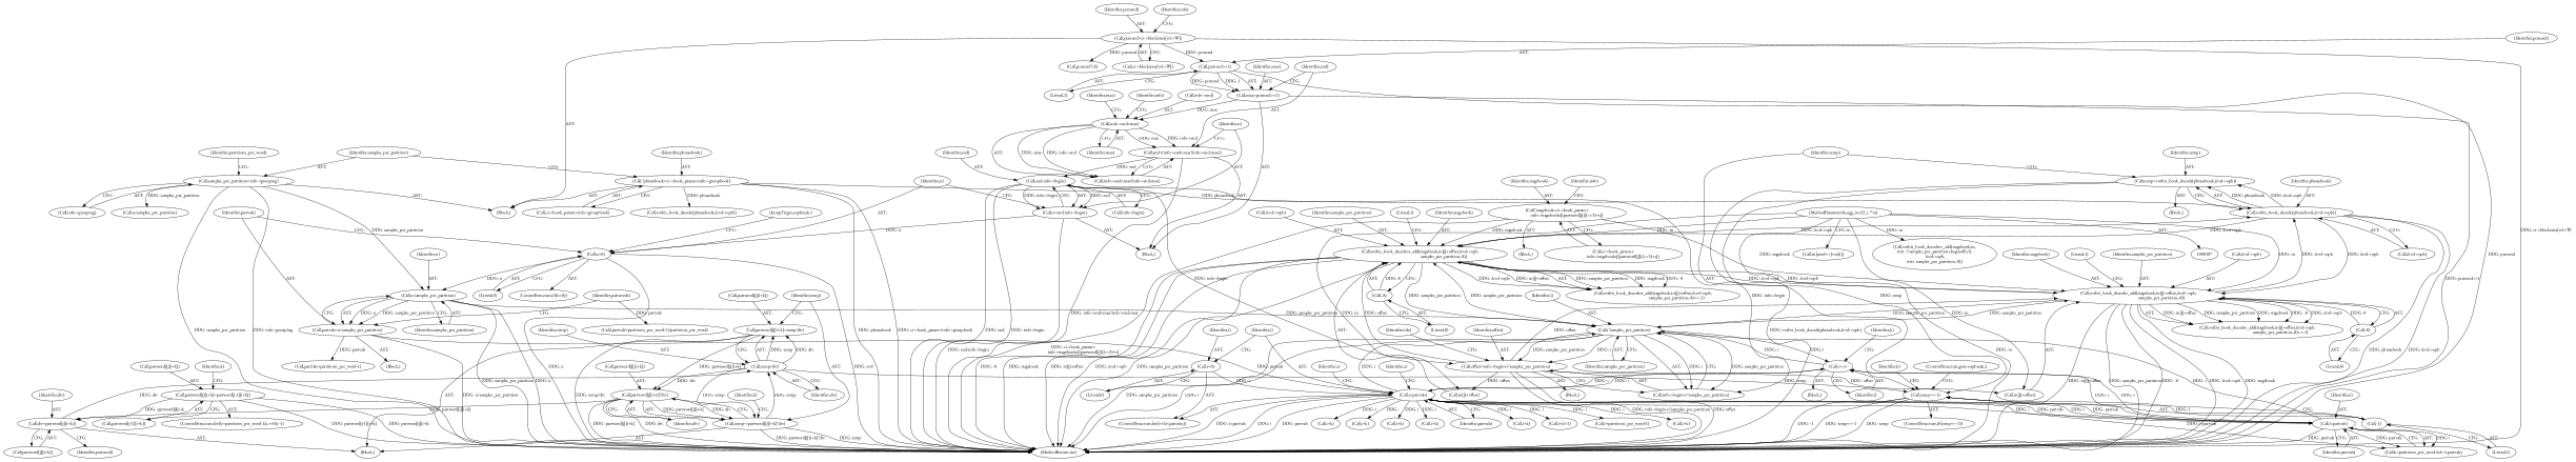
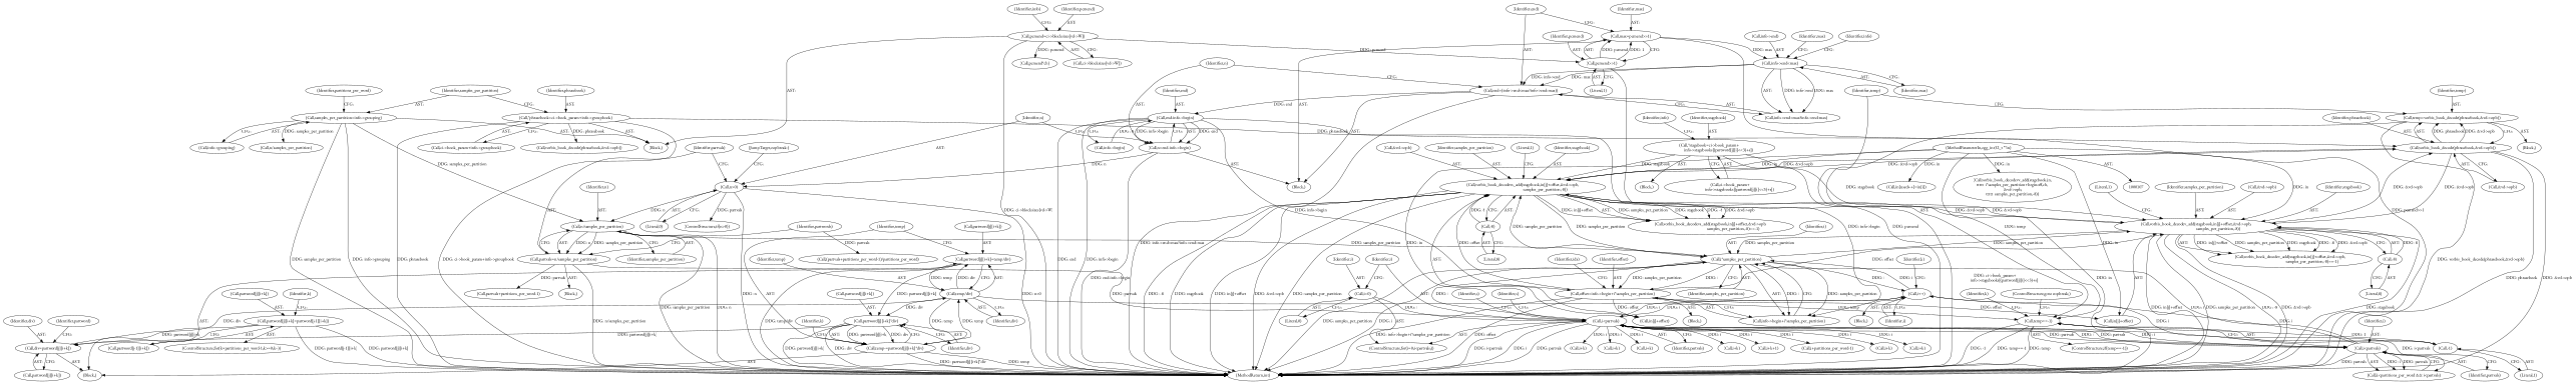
  digraph {
    fontname="EB Garamond"
    node [fontname="EB Garamond"]
    edge [fontname="EB Garamond"]
    n1 [label="(Call,partword[j][i+k]=temp/div)"]
    n2 [label="(Call,temp/div)"]
    n3 [label="(Call,partword[j][i+k]*div)"]
    n4 [label="(Block,)"]
    n5 [label="(MethodReturn,int)"]
    n6 [label="(Call,temp-=partword[j][i+k]*div)"]
    n7 [label="(Identifier,div)"]
    n8 [label="(Call,temp==-1)"]
    n9 [label="(Call,div=partword[j][i+k])"]
    n10 [label="(Identifier,div)"]
    n11 [label="(Call,-1)"]
    n12 [label="(ControlStructure,if(temp==-1))"]
    n13 [label="(Literal,1)"]
    n14 [label="(Call,temp=vorbis_book_decode(phrasebook,&vd->opb))"]
    n15 [label="(Call,vorbis_book_decode(phrasebook,&vd->opb))"]
    n16 [label="(Block,)"]
    n17 [label="(Call,vorbis_book_decodevs_add(stagebook,in[j]+offset,&vd->opb,\n                                                samples_per_partition,-8))"]
    n18 [label="(Call,vorbis_book_decodev_add(stagebook,in[j]+offset,&vd->opb,\n                                               samples_per_partition,-8))"]
    n19 [label="(Call,&vd->opb)"]
    n20 [label="(Call,i*samples_per_partition)"]
    n21 [label="(Call,-8)"]
    n22 [label="(Call,vorbis_book_decodevs_add(stagebook,in[j]+offset,&vd->opb,\n                                                samples_per_partition,-8)==-1)"]
    n23 [label="(Call,-8)"]
    n24 [label="(Call,vorbis_book_decodev_add(stagebook,in[j]+offset,&vd->opb,\n                                               samples_per_partition,-8)==-1)"]
    n25 [label="(Call,*phrasebook=ci->book_param+info->groupbook)"]
    n26 [label="(Block,)"]
    n27 [label="(Call,vorbis_book_decode(phrasebook,&vd->opb))"]
    n28 [label="(Call,ci->book_param+info->groupbook)"]
    n29 [label="(Call,offset=info->begin+i*samples_per_partition)"]
    n30 [label="(Call,info->begin+i*samples_per_partition)"]
    n31 [label="(Call,i++)"]
    n32 [label="(Identifier,samples_per_partition)"]
    n33 [label="(Literal,8)"]
    n34 [label="(Call,*stagebook=ci->book_param+\n                    info->stagebooks[(partword[j][i]<<3)+s])"]
    n35 [label="(Call,ci->book_param+\n                    info->stagebooks[(partword[j][i]<<3)+s])"]
    n36 [label="(Block,)"]
    n37 [label="(MethodParameterIn,ogg_int32_t **in)"]
    n38 [label="(Call,in[used++]=in[i])"]
    n39 [label="(Call,in[j]+offset)"]
    n40 [label="(Call,in[j]+offset)"]
    n41 [label="(Call,vorbis_book_decodevv_add(stagebook,in,\n\t\t\t\t\t  i*samples_per_partition+beginoff,ch,\n &vd->opb,\n\t\t\t\t\t  samples_per_partition,-8))"]
    1000107
    n43 [label="(Block,)"]
    n44 [label="(Call,end-info->begin)"]
    n45 [label="(Call,n=end-info->begin)"]
    n46 [label="(Call,info->begin)"]
    n47 [label="(Block,)"]
    n48 [label="(Call,n>0)"]
    n49 [label="(Call,end=(info->end<max?info->end:max))"]
    n50 [label="(Call,info->end<max?info->end:max)"]
    n51 [label="(Call,info->end<max)"]
    n52 [label="(Identifier,max)"]
    n53 [label="(Call,max=pcmend>>1)"]
    n54 [label="(Call,pcmend>>1)"]
    n55 [label="(Literal,1)"]
    n56 [label="(Call,pcmend=ci->blocksizes[vd->W])"]
    n57 [label="(Call,pcmend*ch)"]
    n58 [label="(Call,ci->blocksizes[vd->W])"]
    n59 [label="(Call,i<partvals)"]
    n60 [label="(Call,i<partvals)"]
    n61 [label="(Block,)"]
    n62 [label="(Identifier,i)"]
    n63 [label="(Call,i+k)"]
    n64 [label="(Call,k<partitions_per_word && i<partvals)"]
    n65 [label="(Call,i+k)"]
    n66 [label="(Call,i+k)"]
    n67 [label="(ControlStructure,for(i=0;i<partvals;))"]
    n68 [label="(Identifier,partvals)"]
    n69 [label="(Call,i+k)"]
    n70 [label="(Call,i+k+1)"]
    n71 [label="(Call,i+partitions_per_word-1)"]
    n72 [label="(Call,i+k)"]
    n73 [label="(Call,i+k)"]
    n74 [label="(Identifier,partvals)"]
    n75 [label="(Call,i=0)"]
    n76 [label="(Literal,0)"]
    n77 [label="(Call,partvals=n/samples_per_partition)"]
    n78 [label="(Call,n/samples_per_partition)"]
    n79 [label="(Call,partvals+partitions_per_word-1)"]
    n80 [label="(Block,)"]
    n81 [label="(Identifier,samples_per_partition)"]
    n82 [label="(Call,(partvals+partitions_per_word-1)/partitions_per_word)"]
    n83 [label="(ControlStructure,if(n>0))"]
    n84 [label="(Literal,0)"]
    n85 [label="(Call,samples_per_partition=info->grouping)"]
    n86 [label="(Call,info->grouping)"]
    n87 [label="(Call,n/samples_per_partition)"]
    n88 [label="(Literal,8)"]
    n89 [label="(Call,partword[j][i+k])"]
    n90 [label="(Call,partword[j][i+k]=partword[j-1][i+k])"]
    n91 [label="(Call,partword[j-1][i+k])"]
    n92 [label="(ControlStructure,for(k=partitions_per_word-1;k>=0;k--))"]
    n93 [label="(Call,&vd->opb)"]
    n94 [label="(Identifier,s)"]
    n95 [label="(Call,info->end)"]
    n96 [label="(Identifier,pcmend)"]
    n97 [label="(JumpTarget,eopbreak:)"]
    n98 [label="(Identifier,k)"]
    n99 [label="(Identifier,temp)"]
    n100 [label="(Identifier,partwords)"]
    n101 [label="(Identifier,s)"]
    n102 [label="(Identifier,end)"]
    n103 [label="(Identifier,i)"]
    n104 [label="(Identifier,samples_per_partition)"]
    n105 [label="(Identifier,phrasebook)"]
    n106 [label="(Call,partword[j][i+k])"]
    n107 [label="(Identifier,info)"]
    n108 [label="(Call,partword[j][i+k])"]
    n109 [label="(Identifier,partvals)"]
    n110 [label="(Identifier,k)"]
    n111 [label="(Identifier,max)"]
    n112 [label="(Identifier,idx)"]
    n113 [label="(Identifier,n)"]
    n114 [label="(Identifier,i)"]
    n115 [label="(Call,partword[j][i+k])"]
    n116 [label="(Identifier,n)"]
    n117 [label="(Identifier,i)"]
    n118 [label="(Identifier,temp)"]
    n119 [label="(Identifier,offset)"]
    n120 [label="(Identifier,pcmend)"]
    n121 [label="(Identifier,stagebook)"]
    n122 [label="(Identifier,i)"]
    n123 [label="(Identifier,info)"]
    n124 [label="(Identifier,temp)"]
    n125 [label="(Identifier,phrasebook)"]
    n126 [label="(Identifier,k)"]
    n127 [label="(Identifier,partitions_per_word)"]
    n128 [label="(Identifier,stagebook)"]
    n129 [label="(Identifier,k)"]
    n130 [label="(Literal,1)"]
    n131 [label="(ControlStructure,goto eopbreak;)"]
    n132 [label="(Identifier,div)"]
    n133 [label="(Identifier,samples_per_partition)"]
    n134 [label="(Identifier,samples_per_partition)"]
    n135 [label="(Identifier,end)"]
    n136 [label="(Identifier,n)"]
    n137 [label="(Identifier,info)"]
    n138 [label="(Literal,1)"]
    n139 [label="(Call,&vd->opb)"]
    n140 [label="(Identifier,temp)"]
    n141 [label="(Identifier,max)"]
    n142 [label="(Identifier,stagebook)"]
    n143 [label="(Identifier,partword)"]
    n1 -> n2 [label="CFG: "]
    n1 -> n3 [label="DDG: partword[j][i+k]"]
    n1 -> n4 [label="AST: "]
    n1 -> n5 [label="DDG: temp/div"]
    n2 -> n1 [label="AST: "]
    n2 -> n1 [label="DDG: temp"]
    n2 -> n1 [label="DDG: div"]
    n2 -> n3 [label="DDG: div"]
    n2 -> n6 [label="DDG: temp"]
    n2 -> n7 [label="CFG: "]
    n2 -> n8 [label="DDG: temp"]
    n3 -> n5 [label="DDG: partword[j][i+k]"]
    n3 -> n5 [label="DDG: div"]
    n3 -> n6 [label="AST: "]
    n3 -> n6 [label="DDG: partword[j][i+k]"]
    n3 -> n6 [label="DDG: div"]
    n3 -> n9 [label="DDG: partword[j][i+k]"]
    n3 -> n10 [label="CFG: "]
    n6 -> n2 [label="DDG: temp"]
    n6 -> n3 [label="CFG: "]
    n6 -> n4 [label="AST: "]
    n6 -> n5 [label="DDG: partword[j][i+k]*div"]
    n6 -> n5 [label="DDG: temp"]
    n7 -> n2 [label="AST: "]
    n8 -> n5 [label="DDG: -1"]
    n8 -> n5 [label="DDG: temp==-1"]
    n8 -> n5 [label="DDG: temp"]
    n8 -> n11 [label="CFG: "]
    n8 -> n12 [label="AST: "]
    n9 -> n2 [label="DDG: div"]
    n9 -> n4 [label="AST: "]
    n9 -> n89 [label="CFG: "]
    n10 -> n3 [label="AST: "]
    n11 -> n8 [label="AST: "]
    n11 -> n8 [label="DDG: 1"]
    n11 -> n13 [label="CFG: "]
    n13 -> n11 [label="AST: "]
    n14 -> n5 [label="DDG: vorbis_book_decode(phrasebook,&vd->opb)"]
    n14 -> n8 [label="DDG: temp"]
    n14 -> n15 [label="CFG: "]
    n14 -> n16 [label="AST: "]
    n15 -> n5 [label="DDG: phrasebook"]
    n15 -> n5 [label="DDG: &vd->opb"]
    n15 -> n14 [label="AST: "]
    n15 -> n14 [label="DDG: phrasebook"]
    n15 -> n14 [label="DDG: &vd->opb"]
    n15 -> n17 [label="DDG: &vd->opb"]
    n15 -> n18 [label="DDG: &vd->opb"]
    n15 -> n19 [label="CFG: "]
    n17 -> n5 [label="DDG: -8"]
    n17 -> n5 [label="DDG: stagebook"]
    n17 -> n5 [label="DDG: in[j]+offset"]
    n17 -> n5 [label="DDG: &vd->opb"]
    n17 -> n5 [label="DDG: samples_per_partition"]
    n17 -> n15 [label="DDG: &vd->opb"]
    n17 -> n18 [label="DDG: &vd->opb"]
    n17 -> n20 [label="DDG: samples_per_partition"]
    n17 -> n21 [label="CFG: "]
    n17 -> n22 [label="AST: "]
    n17 -> n22 [label="DDG: samples_per_partition"]
    n17 -> n22 [label="DDG: stagebook"]
    n17 -> n22 [label="DDG: -8"]
    n17 -> n22 [label="DDG: &vd->opb"]
    n17 -> n22 [label="DDG: in[j]+offset"]
    n18 -> n5 [label="DDG: in[j]+offset"]
    n18 -> n5 [label="DDG: samples_per_partition"]
    n18 -> n5 [label="DDG: -8"]
    n18 -> n5 [label="DDG: &vd->opb"]
    n18 -> n5 [label="DDG: stagebook"]
    n18 -> n15 [label="DDG: &vd->opb"]
    n18 -> n17 [label="DDG: &vd->opb"]
    n18 -> n20 [label="DDG: samples_per_partition"]
    n18 -> n23 [label="CFG: "]
    n18 -> n24 [label="AST: "]
    n18 -> n24 [label="DDG: in[j]+offset"]
    n18 -> n24 [label="DDG: samples_per_partition"]
    n18 -> n24 [label="DDG: stagebook"]
    n18 -> n24 [label="DDG: -8"]
    n18 -> n24 [label="DDG: &vd->opb"]
    n19 -> n15 [label="AST: "]
    n20 -> n5 [label="DDG: samples_per_partition"]
    n20 -> n5 [label="DDG: i"]
    n20 -> n17 [label="DDG: samples_per_partition"]
    n20 -> n18 [label="DDG: samples_per_partition"]
    n20 -> n29 [label="DDG: i"]
    n20 -> n29 [label="DDG: samples_per_partition"]
    n20 -> n30 [label="AST: "]
    n20 -> n30 [label="DDG: i"]
    n20 -> n30 [label="DDG: samples_per_partition"]
    n20 -> n31 [label="DDG: i"]
    n20 -> n32 [label="CFG: "]
    n21 -> n17 [label="AST: "]
    n21 -> n17 [label="DDG: 8"]
    n21 -> n33 [label="CFG: "]
    n23 -> n18 [label="AST: "]
    n23 -> n18 [label="DDG: 8"]
    n23 -> n88 [label="CFG: "]
    n25 -> n5 [label="DDG: phrasebook"]
    n25 -> n5 [label="DDG: ci->book_param+info->groupbook"]
    n25 -> n15 [label="DDG: phrasebook"]
    n25 -> n26 [label="AST: "]
    n25 -> n27 [label="DDG: phrasebook"]
    n25 -> n28 [label="CFG: "]
    n28 -> n25 [label="AST: "]
    n29 -> n5 [label="DDG: info->begin+i*samples_per_partition"]
    n29 -> n5 [label="DDG: offset"]
    n29 -> n17 [label="DDG: offset"]
    n29 -> n18 [label="DDG: offset"]
    n29 -> n30 [label="CFG: "]
    n29 -> n39 [label="DDG: offset"]
    n29 -> n40 [label="DDG: offset"]
    n29 -> n43 [label="AST: "]
    n30 -> n20 [label="CFG: "]
    n30 -> n29 [label="AST: "]
    n31 -> n20 [label="DDG: i"]
    n31 -> n59 [label="DDG: i"]
    n31 -> n60 [label="DDG: i"]
    n31 -> n61 [label="AST: "]
    n31 -> n62 [label="CFG: "]
    n32 -> n20 [label="AST: "]
    n33 -> n21 [label="AST: "]
    n34 -> n5 [label="DDG: ci->book_param+\n                    info->stagebooks[(partword[j][i]<<3)+s]"]
    n34 -> n17 [label="DDG: stagebook"]
    n34 -> n18 [label="DDG: stagebook"]
    n34 -> n35 [label="CFG: "]
    n34 -> n36 [label="AST: "]
    n35 -> n34 [label="AST: "]
    n37 -> n5 [label="DDG: in"]
    n37 -> n17 [label="DDG: in"]
    n37 -> n18 [label="DDG: in"]
-   n37 -> n38 [label="CFG: in"]
+   n37 -> n38 [label="DDG: in"]
    n37 -> n39 [label="DDG: in"]
    n37 -> n40 [label="DDG: in"]
    n37 -> n41 [label="DDG: in"]
    n37 -> 1000107 [label="AST: "]
    n39 -> n18 [label="AST: "]
    n40 -> n17 [label="AST: "]
    n44 -> n5 [label="DDG: end"]
    n44 -> n5 [label="DDG: info->begin"]
    n44 -> n29 [label="DDG: info->begin"]
    n44 -> n30 [label="DDG: info->begin"]
    n44 -> n45 [label="AST: "]
    n44 -> n45 [label="DDG: end"]
    n44 -> n45 [label="DDG: info->begin"]
    n44 -> n46 [label="CFG: "]
    n45 -> n5 [label="DDG: end-info->begin"]
    n45 -> n44 [label="CFG: "]
    n45 -> n47 [label="AST: "]
    n45 -> n48 [label="DDG: n"]
-   n46 -> n44 [label="AST: "]
+   n46 -> n44 [label="DDG: 8"]
    n48 -> n5 [label="DDG: n"]
    n48 -> n5 [label="DDG: n>0"]
    n48 -> n78 [label="DDG: n"]
-   n48 -> n83 [label="AST: "]
+   n48 -> n83 [label="DDG: partvals"]
    n48 -> n84 [label="CFG: "]
    n49 -> n5 [label="DDG: info->end<max?info->end:max"]
    n49 -> n44 [label="DDG: end"]
    n49 -> n47 [label="AST: "]
    n49 -> n50 [label="CFG: "]
    n50 -> n49 [label="AST: "]
    n51 -> n49 [label="DDG: info->end"]
    n51 -> n49 [label="DDG: max"]
    n51 -> n50 [label="AST: "]
    n51 -> n50 [label="DDG: info->end"]
    n51 -> n50 [label="DDG: max"]
    n51 -> n52 [label="CFG: "]
    n52 -> n51 [label="AST: "]
    n53 -> n5 [label="DDG: pcmend>>1"]
    n53 -> n47 [label="AST: "]
    n53 -> n51 [label="DDG: max"]
+   n53 -> n54 [label="CFG: "]
    n54 -> n5 [label="DDG: pcmend"]
    n54 -> n53 [label="AST: "]
    n54 -> n53 [label="DDG: pcmend"]
    n54 -> n53 [label="DDG: 1"]
    n54 -> n55 [label="CFG: "]
    n55 -> n54 [label="AST: "]
    n56 -> n5 [label="DDG: ci->blocksizes[vd->W]"]
    n56 -> n26 [label="AST: "]
    n56 -> n54 [label="DDG: pcmend"]
    n56 -> n57 [label="DDG: pcmend"]
    n56 -> n58 [label="CFG: "]
    n58 -> n56 [label="AST: "]
    n59 -> n5 [label="DDG: i<partvals"]
    n59 -> n5 [label="DDG: i"]
    n59 -> n5 [label="DDG: partvals"]
    n59 -> n20 [label="DDG: i"]
    n59 -> n31 [label="DDG: i"]
    n59 -> n60 [label="DDG: i"]
    n59 -> n60 [label="DDG: partvals"]
    n59 -> n63 [label="DDG: i"]
    n59 -> n64 [label="DDG: i<partvals"]
    n59 -> n65 [label="DDG: i"]
    n59 -> n66 [label="DDG: i"]
    n59 -> n67 [label="AST: "]
    n59 -> n68 [label="CFG: "]
    n59 -> n69 [label="DDG: i"]
    n59 -> n70 [label="DDG: i"]
    n59 -> n71 [label="DDG: i"]
    n59 -> n72 [label="DDG: i"]
    n59 -> n73 [label="DDG: i"]
    n60 -> n5 [label="DDG: partvals"]
    n60 -> n20 [label="DDG: i"]
    n60 -> n31 [label="DDG: i"]
    n60 -> n59 [label="DDG: i"]
    n60 -> n59 [label="DDG: partvals"]
    n60 -> n64 [label="AST: "]
    n60 -> n64 [label="DDG: i"]
    n60 -> n64 [label="DDG: partvals"]
    n60 -> n74 [label="CFG: "]
    n62 -> n31 [label="AST: "]
    n64 -> n60 [label="CFG: "]
    n68 -> n59 [label="AST: "]
    n74 -> n60 [label="AST: "]
    n75 -> n59 [label="DDG: i"]
    n75 -> n67 [label="AST: "]
    n75 -> n76 [label="CFG: "]
    n76 -> n75 [label="AST: "]
    n77 -> n5 [label="DDG: n/samples_per_partition"]
    n77 -> n59 [label="DDG: partvals"]
    n77 -> n78 [label="CFG: "]
    n77 -> n79 [label="DDG: partvals"]
    n77 -> n80 [label="AST: "]
    n78 -> n5 [label="DDG: samples_per_partition"]
    n78 -> n5 [label="DDG: n"]
    n78 -> n20 [label="DDG: samples_per_partition"]
    n78 -> n77 [label="AST: "]
    n78 -> n77 [label="DDG: n"]
    n78 -> n77 [label="DDG: samples_per_partition"]
    n78 -> n81 [label="CFG: "]
    n81 -> n78 [label="AST: "]
    n84 -> n48 [label="AST: "]
    n85 -> n5 [label="DDG: samples_per_partition"]
    n85 -> n5 [label="DDG: info->grouping"]
    n85 -> n26 [label="AST: "]
    n85 -> n78 [label="DDG: samples_per_partition"]
    n85 -> n86 [label="CFG: "]
    n85 -> n87 [label="DDG: samples_per_partition"]
    n86 -> n85 [label="AST: "]
    n88 -> n23 [label="AST: "]
    n89 -> n9 [label="AST: "]
    n90 -> n5 [label="DDG: partword[j-1][i+k]"]
    n90 -> n5 [label="DDG: partword[j][i+k]"]
    n90 -> n9 [label="DDG: partword[j][i+k]"]
    n90 -> n91 [label="CFG: "]
    n90 -> n92 [label="AST: "]
    n91 -> n90 [label="AST: "]
    n93 -> n17 [label="AST: "]
    n94 -> n59 [label="CFG: "]
    n95 -> n51 [label="AST: "]
    n96 -> n56 [label="AST: "]
    n97 -> n48 [label="CFG: "]
    n98 -> n31 [label="CFG: "]
    n99 -> n2 [label="AST: "]
    n100 -> n77 [label="CFG: "]
    n100 -> n82 [label="DDG: partvals"]
    n101 -> n59 [label="CFG: "]
    n102 -> n49 [label="AST: "]
    n102 -> n53 [label="CFG: "]
    n103 -> n60 [label="AST: "]
    n104 -> n25 [label="CFG: "]
    n104 -> n85 [label="AST: "]
    n105 -> n15 [label="AST: "]
    n106 -> n3 [label="AST: "]
    n107 -> n56 [label="CFG: "]
    n108 -> n90 [label="AST: "]
    n109 -> n48 [label="CFG: "]
    n109 -> n77 [label="AST: "]
    n110 -> n8 [label="CFG: "]
    n111 -> n51 [label="CFG: "]
    n112 -> n29 [label="CFG: "]
    n113 -> n45 [label="CFG: "]
    n113 -> n48 [label="AST: "]
    n114 -> n20 [label="AST: "]
    n115 -> n1 [label="AST: "]
    n116 -> n45 [label="AST: "]
    n116 -> n49 [label="CFG: "]
    n117 -> n75 [label="AST: "]
    n118 -> n1 [label="CFG: "]
    n118 -> n6 [label="AST: "]
    n119 -> n29 [label="AST: "]
    n120 -> n54 [label="AST: "]
    n121 -> n18 [label="AST: "]
    n122 -> n59 [label="AST: "]
    n122 -> n75 [label="CFG: "]
    n123 -> n34 [label="CFG: "]
    n124 -> n8 [label="AST: "]
    n124 -> n14 [label="CFG: "]
    n125 -> n25 [label="AST: "]
    n126 -> n6 [label="CFG: "]
    n127 -> n85 [label="CFG: "]
    n128 -> n34 [label="AST: "]
    n129 -> n90 [label="CFG: "]
    n130 -> n18 [label="CFG: "]
    n131 -> n8 [label="CFG: "]
    n132 -> n9 [label="AST: "]
    n133 -> n17 [label="AST: "]
    n134 -> n18 [label="AST: "]
    n135 -> n44 [label="AST: "]
    n136 -> n78 [label="AST: "]
    n137 -> n51 [label="CFG: "]
    n138 -> n17 [label="CFG: "]
    n139 -> n18 [label="AST: "]
    n140 -> n14 [label="AST: "]
    n141 -> n53 [label="AST: "]
    n142 -> n17 [label="AST: "]
-   n9 -> n143 [label="CFG: "]
+   n143 -> n9 [label="CFG: "]
  }
